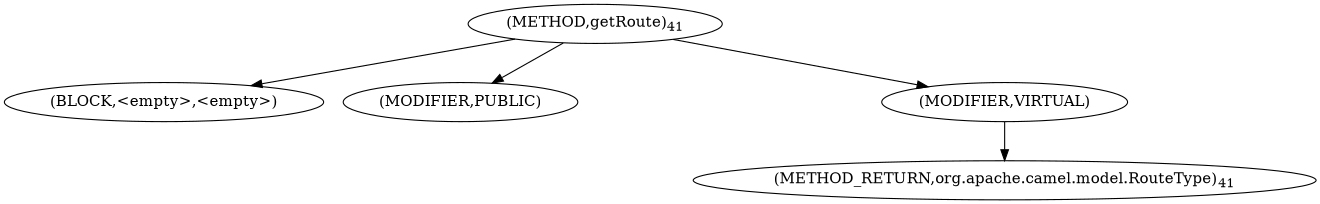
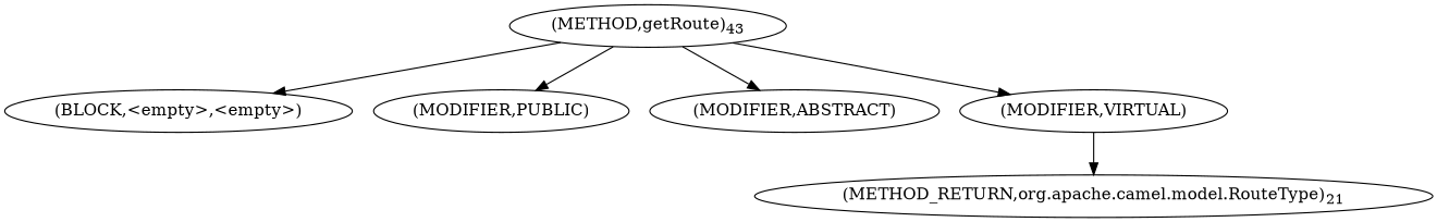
  digraph {
-   n1 [label=<(METHOD,getRoute)<SUB>41</SUB>>]
+   n1 [label=<(METHOD,getRoute)<SUB>43</SUB>>]
    n2 [label=<(BLOCK,&lt;empty&gt;,&lt;empty&gt;)>]
    n3 [label=<(MODIFIER,PUBLIC)>]
+   n4 [label=<(MODIFIER,ABSTRACT)>]
    n5 [label=<(MODIFIER,VIRTUAL)>]
-   n6 [label=<(METHOD_RETURN,org.apache.camel.model.RouteType)<SUB>41</SUB>>]
+   n6 [label=<(METHOD_RETURN,org.apache.camel.model.RouteType)<SUB>21</SUB>>]
    n1 -> n2
    n1 -> n3
+   n1 -> n4
    n1 -> n5
    n5 -> n6
  }
